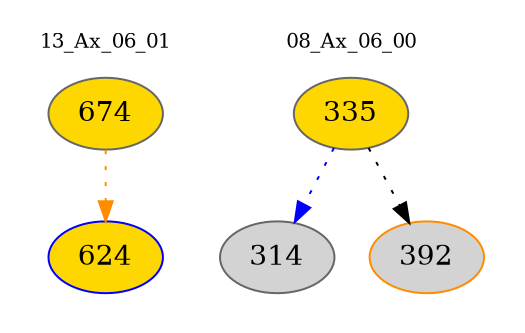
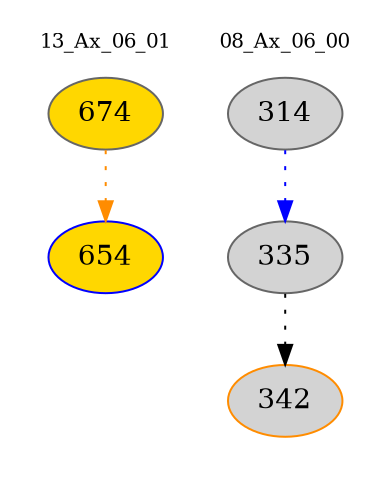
  digraph {
    node [color=gray40 fillcolor=gold style=filled]
    edge [style=dotted]
    n1 [label=674]
-   n2 [color=blue label=624]
-   n3 [label=335]
+   n2 [color=blue label=654]
+   n3 [fillcolor=lightgrey label=335]
    n4 [fillcolor=lightgrey label=314]
-   n5 [color=darkorange fillcolor=lightgrey label=392]
+   n5 [color=darkorange fillcolor=lightgrey label=342]
    subgraph cluster_1 {
      color=white
      fontsize=10
      label="13_Ax_06_01"
      n1
      n2
    }
    subgraph cluster_2 {
      color=white
      fontsize=10
      label="08_Ax_06_00"
      n3
      n4
      n5
    }
    n1 -> n2 [color=darkorange]
-   n3 -> n4 [color=blue]
+   n4 -> n3 [color=blue]
    n3 -> n5 [color=black]
  }
